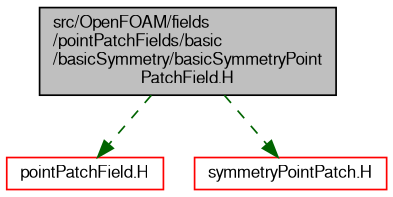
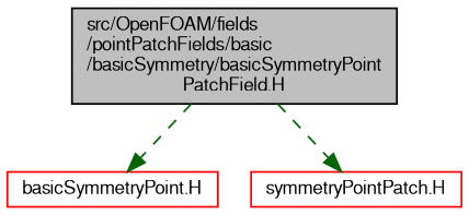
  digraph {
    node [color=red fontname=FreeSans fontsize=10 shape=record]
    edge [color=darkgreen fontname=FreeSans fontsize=10 labelfontname=FreeSans labelfontsize=10 style=dashed]
    n1 [color=black fillcolor=grey75 fontcolor=black height=0.2 label="src/OpenFOAM/fields\l/pointPatchFields/basic\l/basicSymmetry/basicSymmetryPoint\lPatchField.H" style=filled width=0.4]
-   n2 [height=0.2 label="pointPatchField.H" width=0.4]
+   n2 [height=0.2 label="basicSymmetryPoint.H" width=0.4]
    n3 [height=0.2 label="symmetryPointPatch.H" width=0.4]
    n1 -> n2
    n1 -> n3
  }
